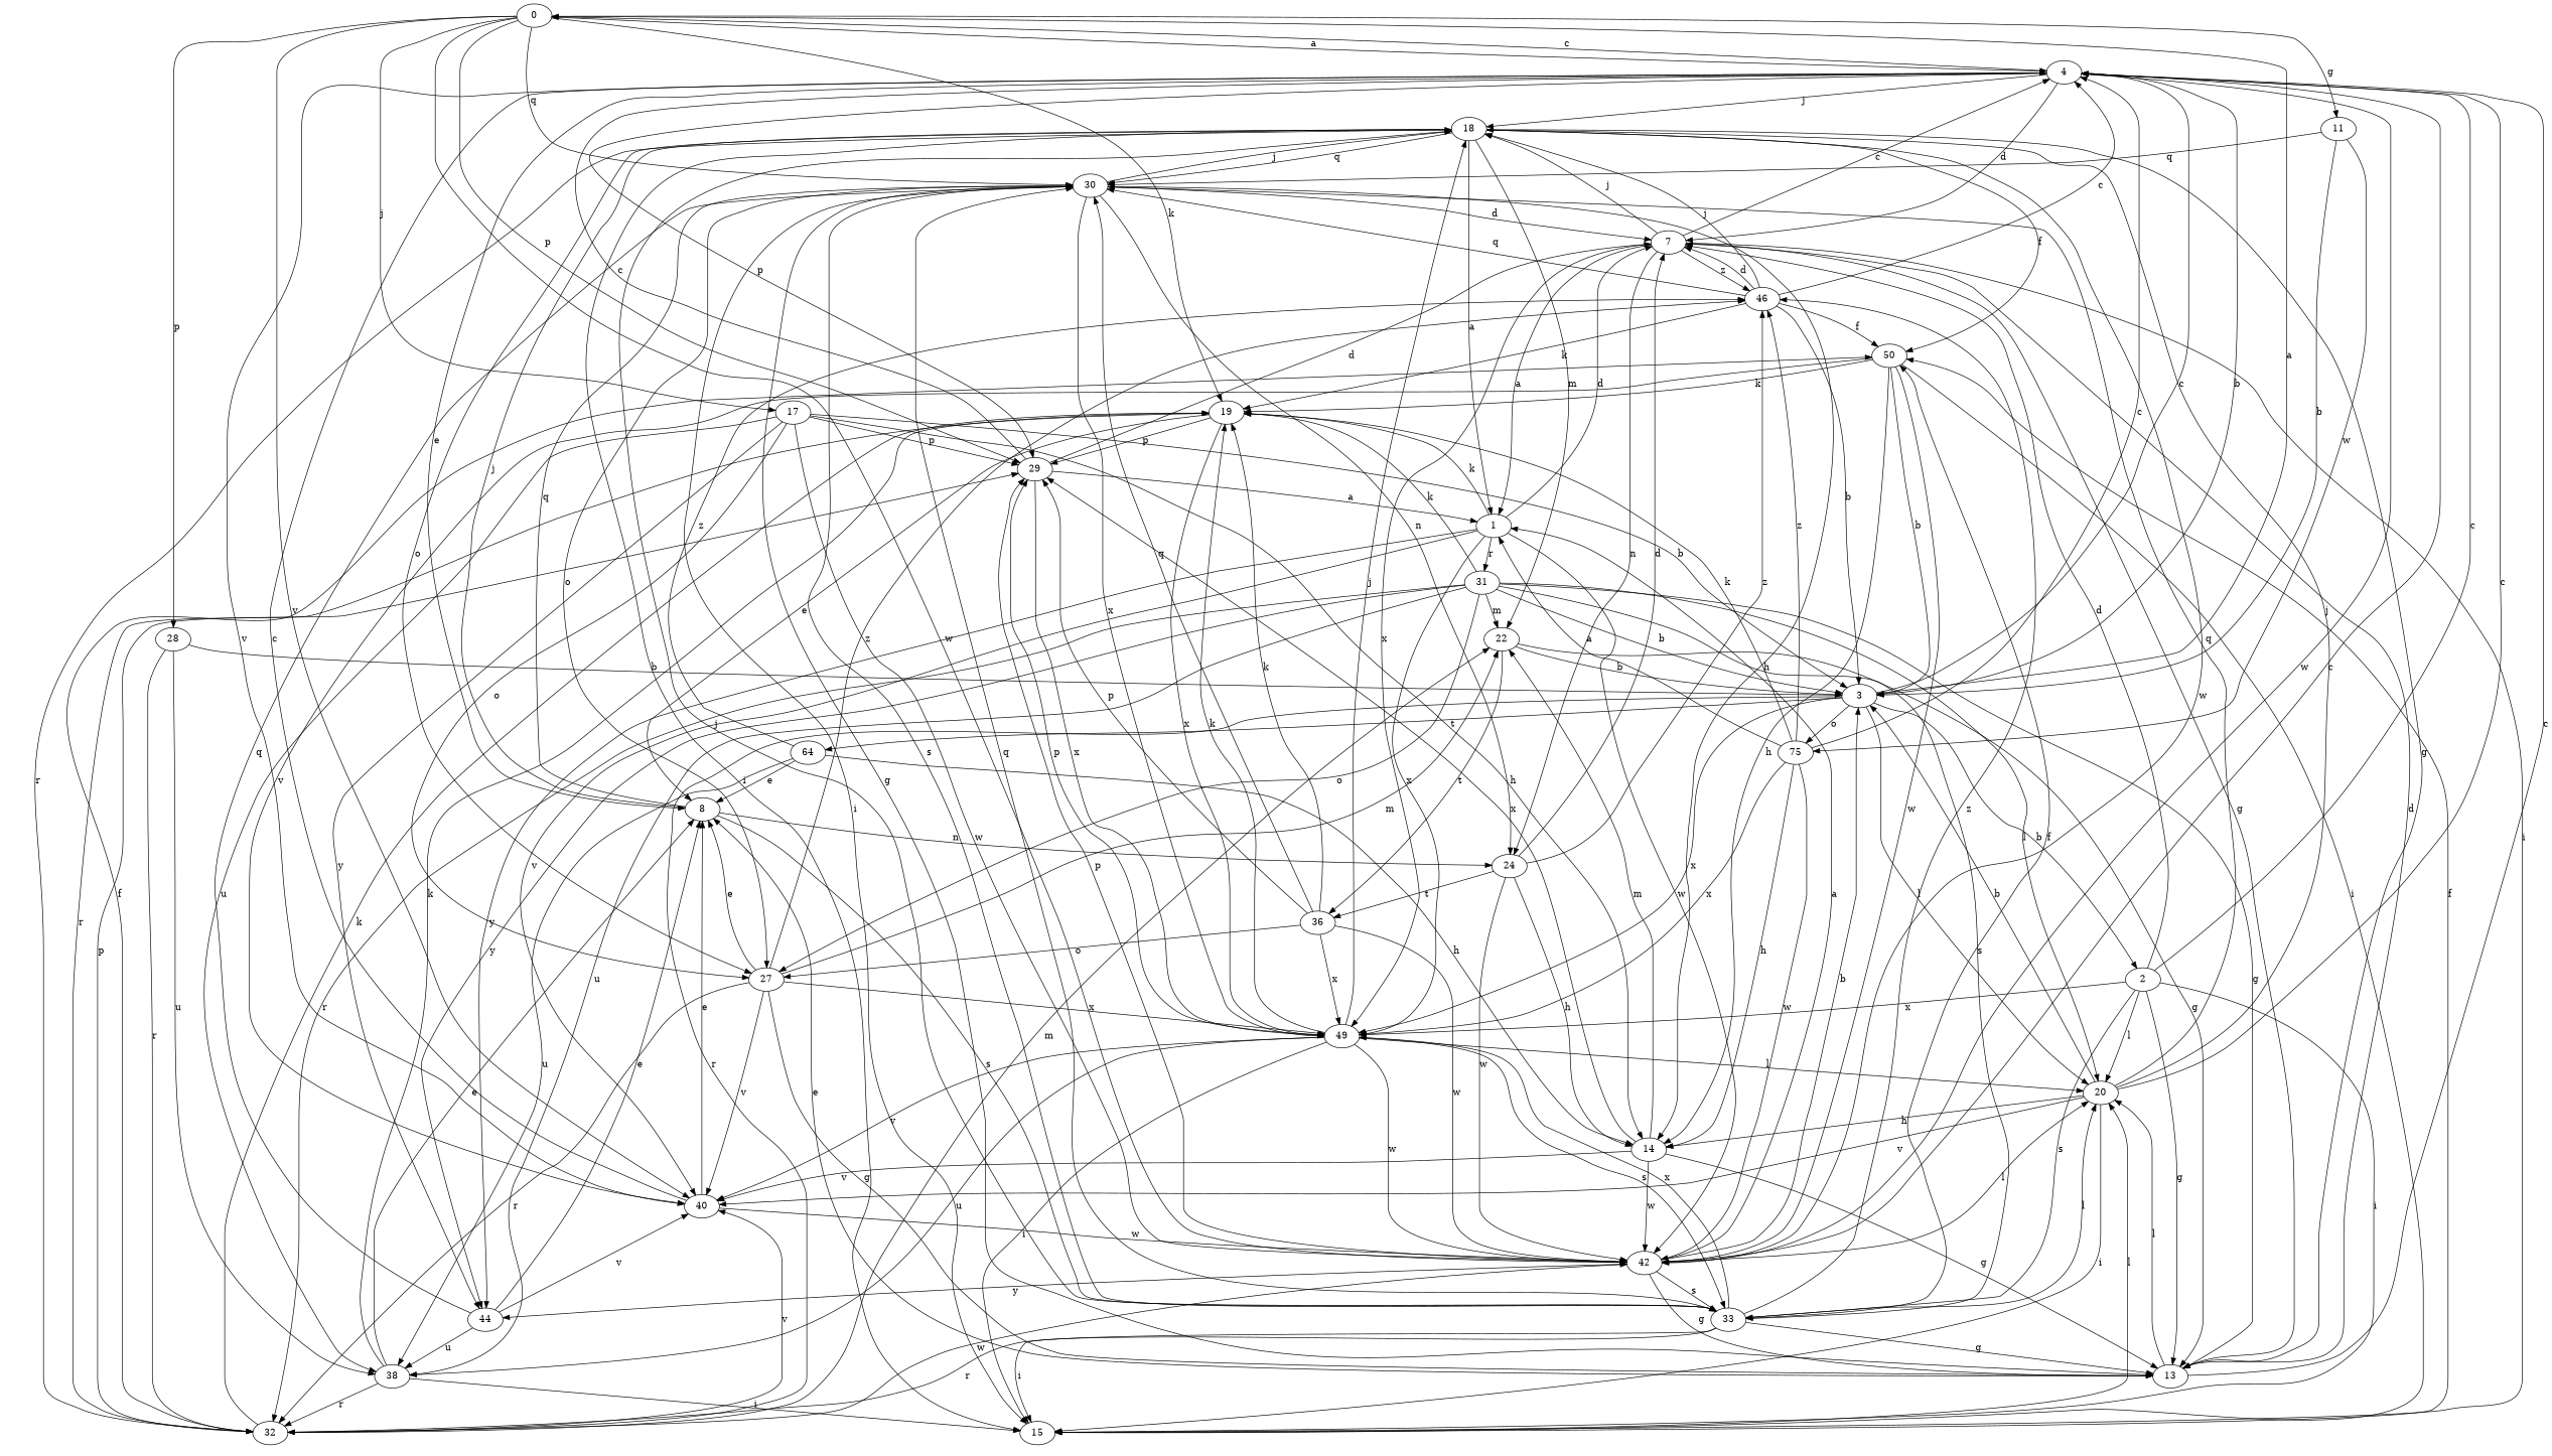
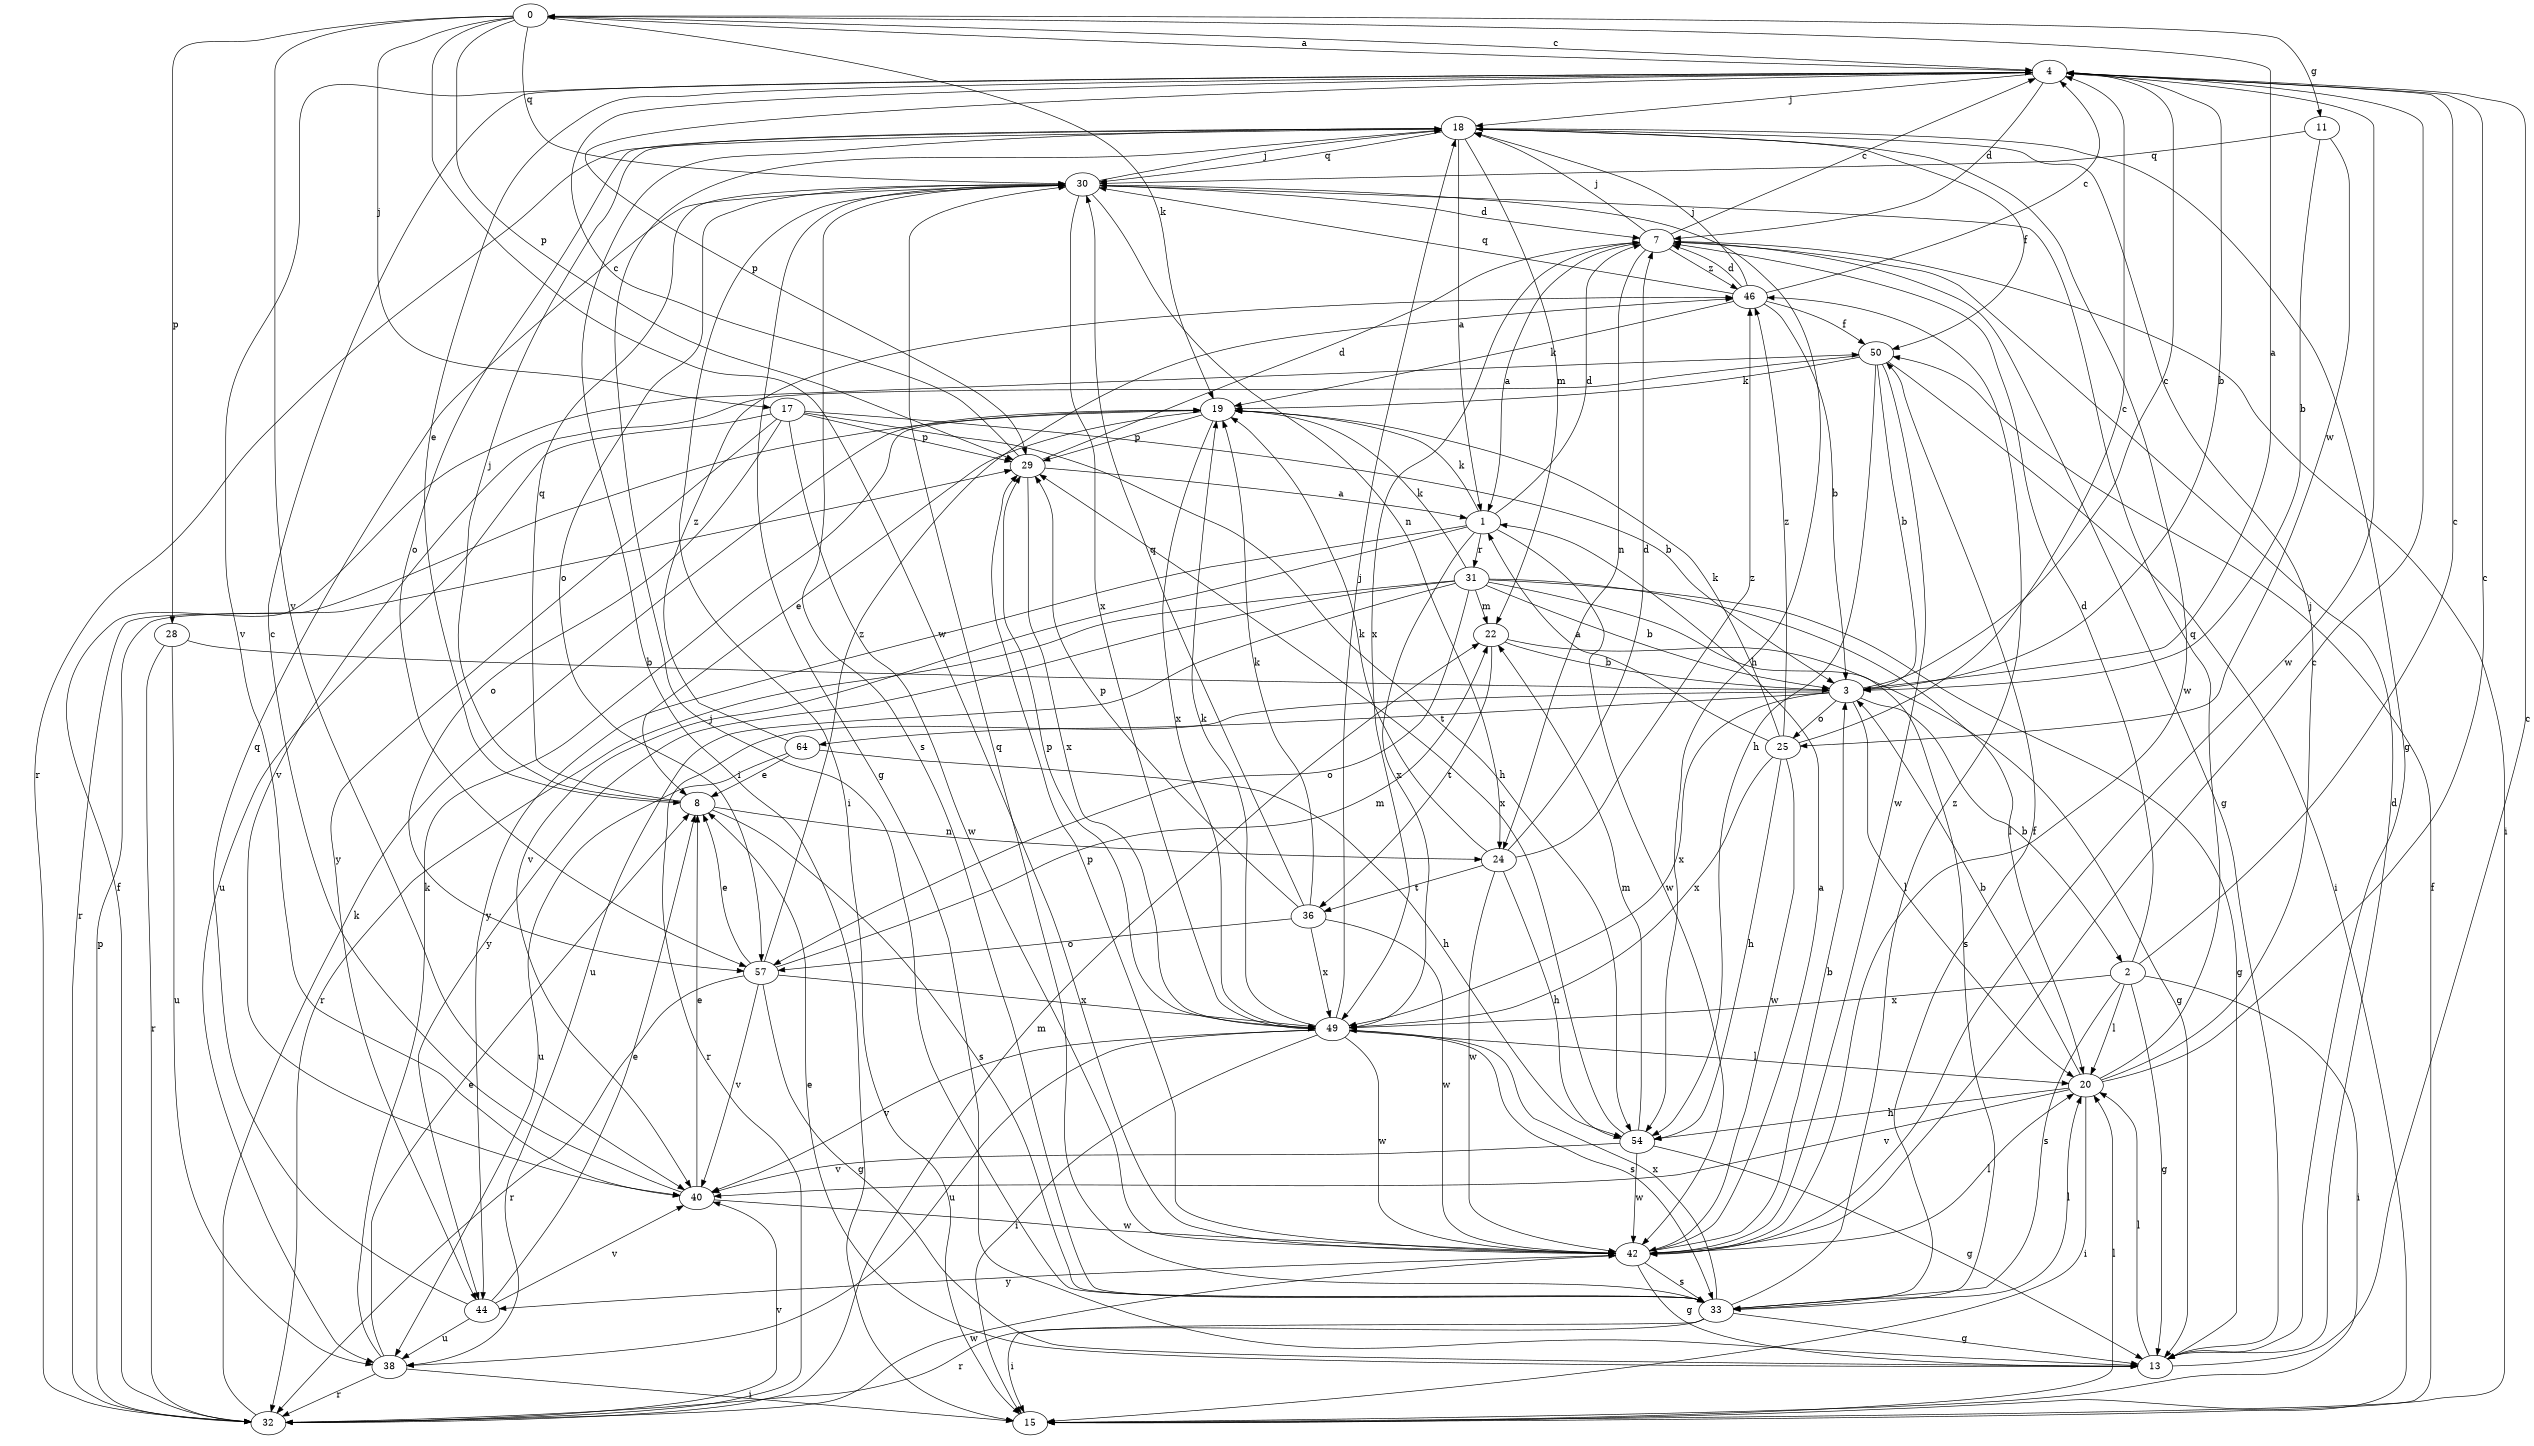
  strict digraph {
    0
    4
    11
    17
    19
    28
    29
    30
    40
    42
    7
    3
    8
    18
-   25 [label=75]
+   25
    44
-   14
-   27
+   14 [label=54]
+   27 [label=57]
    38
    n20 [label=49]
    32
    1
    13
    15
    33
    24
    20
    31
    46
    22
    2
    n32 [label=50]
    n33 [label=64]
    36
    0 -> 4 [label=c]
    0 -> 11 [label=g]
    0 -> 17 [label=j]
    0 -> 19 [label=k]
    0 -> 28 [label=p]
    0 -> 29 [label=p]
    0 -> 30 [label=q]
    0 -> 40 [label=v]
    0 -> 42 [label=w]
    4 -> 0 [label=a]
    4 -> 29 [label=p]
    4 -> 40 [label=v]
    4 -> 42 [label=w]
    4 -> 7 [label=d]
    4 -> 3 [label=b]
    4 -> 8 [label=e]
    4 -> 18 [label=j]
    11 -> 30 [label=q]
    11 -> 3 [label=b]
    11 -> 25 [label=w]
    17 -> 29 [label=p]
    17 -> 42 [label=w]
    17 -> 3 [label=b]
    17 -> 44 [label=y]
    17 -> 14 [label=h]
    17 -> 27 [label=o]
    17 -> 38 [label=u]
    19 -> 29 [label=p]
    19 -> 8 [label=e]
    19 -> n20 [label=x]
    19 -> 32 [label=r]
    28 -> 3 [label=b]
    28 -> 38 [label=u]
    28 -> 32 [label=r]
    29 -> 4 [label=c]
    29 -> 7 [label=d]
    29 -> n20 [label=x]
    29 -> 1 [label=a]
    30 -> 7 [label=d]
    30 -> 18 [label=j]
    30 -> 14 [label=h]
    30 -> 27 [label=o]
    30 -> n20 [label=x]
    30 -> 13 [label=g]
    30 -> 15 [label=i]
    30 -> 33 [label=s]
    30 -> 24 [label=n]
    40 -> 4 [label=c]
    40 -> 42 [label=w]
    40 -> 8 [label=e]
    42 -> 4 [label=c]
    42 -> 29 [label=p]
    42 -> 3 [label=b]
    42 -> 44 [label=y]
    42 -> 1 [label=a]
    42 -> 13 [label=g]
    42 -> 33 [label=s]
    42 -> 20 [label=l]
    7 -> 4 [label=c]
    7 -> 18 [label=j]
    7 -> n20 [label=x]
    7 -> 1 [label=a]
    7 -> 13 [label=g]
    7 -> 15 [label=i]
    7 -> 24 [label=n]
    7 -> 46 [label=z]
    3 -> 0 [label=a]
    3 -> 4 [label=c]
    3 -> 25 [label=o]
    3 -> n20 [label=x]
    3 -> 32 [label=r]
    3 -> 20 [label=l]
    3 -> 2 [label=b]
    3 -> n33 [label=t]
    8 -> 30 [label=q]
    8 -> 18 [label=j]
    8 -> 33 [label=s]
    8 -> 24 [label=n]
    18 -> 30 [label=q]
    18 -> 42 [label=w]
    18 -> 27 [label=o]
    18 -> 32 [label=r]
    18 -> 1 [label=a]
    18 -> 13 [label=g]
    18 -> 15 [label=i]
    18 -> 22 [label=m]
    18 -> n32 [label=f]
    25 -> 4 [label=c]
    25 -> 19 [label=k]
    25 -> 42 [label=w]
    25 -> 14 [label=h]
    25 -> n20 [label=x]
    25 -> 1 [label=a]
    25 -> 46 [label=z]
    44 -> 30 [label=q]
    44 -> 40 [label=v]
    44 -> 8 [label=e]
    44 -> 38 [label=u]
    14 -> 29 [label=x]
    14 -> 40 [label=v]
    14 -> 42 [label=w]
    14 -> 13 [label=g]
    14 -> 22 [label=m]
    27 -> 40 [label=v]
    27 -> 8 [label=e]
    27 -> n20 [label=x]
    27 -> 32 [label=r]
    27 -> 13 [label=g]
    27 -> 46 [label=z]
    27 -> 22 [label=m]
    38 -> 19 [label=k]
    38 -> 8 [label=e]
    38 -> 32 [label=r]
    38 -> 15 [label=i]
    n20 -> 19 [label=k]
    n20 -> 29 [label=p]
    n20 -> 40 [label=v]
    n20 -> 42 [label=w]
    n20 -> 18 [label=j]
    n20 -> 38 [label=u]
    n20 -> 15 [label=i]
    n20 -> 33 [label=s]
    n20 -> 20 [label=l]
    32 -> 19 [label=k]
    32 -> 29 [label=p]
    32 -> 40 [label=v]
    32 -> 42 [label=w]
    32 -> 22 [label=m]
    32 -> n32 [label=f]
    1 -> 19 [label=k]
    1 -> 40 [label=v]
    1 -> 42 [label=w]
    1 -> 7 [label=d]
    1 -> 44 [label=y]
    1 -> n20 [label=x]
    1 -> 31 [label=r]
    13 -> 4 [label=c]
    13 -> 7 [label=d]
    13 -> 8 [label=e]
    13 -> 20 [label=l]
    15 -> 20 [label=l]
    15 -> n32 [label=f]
    33 -> 30 [label=q]
    33 -> 18 [label=j]
    33 -> n20 [label=x]
    33 -> 32 [label=r]
    33 -> 13 [label=g]
    33 -> 15 [label=i]
    33 -> 20 [label=l]
    33 -> 46 [label=z]
    33 -> n32 [label=f]
+   24 -> 19 [label=k]
    24 -> 42 [label=w]
    24 -> 7 [label=d]
    24 -> 14 [label=h]
    24 -> 46 [label=z]
    24 -> 36 [label=t]
    20 -> 4 [label=c]
    20 -> 30 [label=q]
    20 -> 40 [label=v]
    20 -> 3 [label=b]
    20 -> 18 [label=j]
    20 -> 14 [label=h]
    20 -> 15 [label=i]
    31 -> 19 [label=k]
    31 -> 3 [label=b]
    31 -> 44 [label=y]
    31 -> 27 [label=o]
    31 -> 38 [label=u]
    31 -> 32 [label=r]
    31 -> 13 [label=g]
    31 -> 33 [label=s]
    31 -> 20 [label=l]
    31 -> 22 [label=m]
    46 -> 4 [label=c]
    46 -> 19 [label=k]
    46 -> 30 [label=q]
    46 -> 7 [label=d]
    46 -> 3 [label=b]
    46 -> 18 [label=j]
    46 -> n32 [label=f]
    22 -> 3 [label=b]
    22 -> 13 [label=g]
    22 -> 36 [label=t]
    2 -> 4 [label=c]
    2 -> 7 [label=d]
    2 -> n20 [label=x]
    2 -> 13 [label=g]
    2 -> 15 [label=i]
    2 -> 33 [label=s]
    2 -> 20 [label=l]
    n32 -> 19 [label=k]
    n32 -> 40 [label=v]
    n32 -> 42 [label=w]
    n32 -> 3 [label=b]
    n32 -> 14 [label=h]
    n32 -> 15 [label=i]
    n33 -> 8 [label=e]
    n33 -> 14 [label=h]
    n33 -> 38 [label=u]
    n33 -> 46 [label=z]
    36 -> 19 [label=k]
    36 -> 29 [label=p]
    36 -> 30 [label=q]
    36 -> 42 [label=w]
    36 -> 27 [label=o]
    36 -> n20 [label=x]
  }
